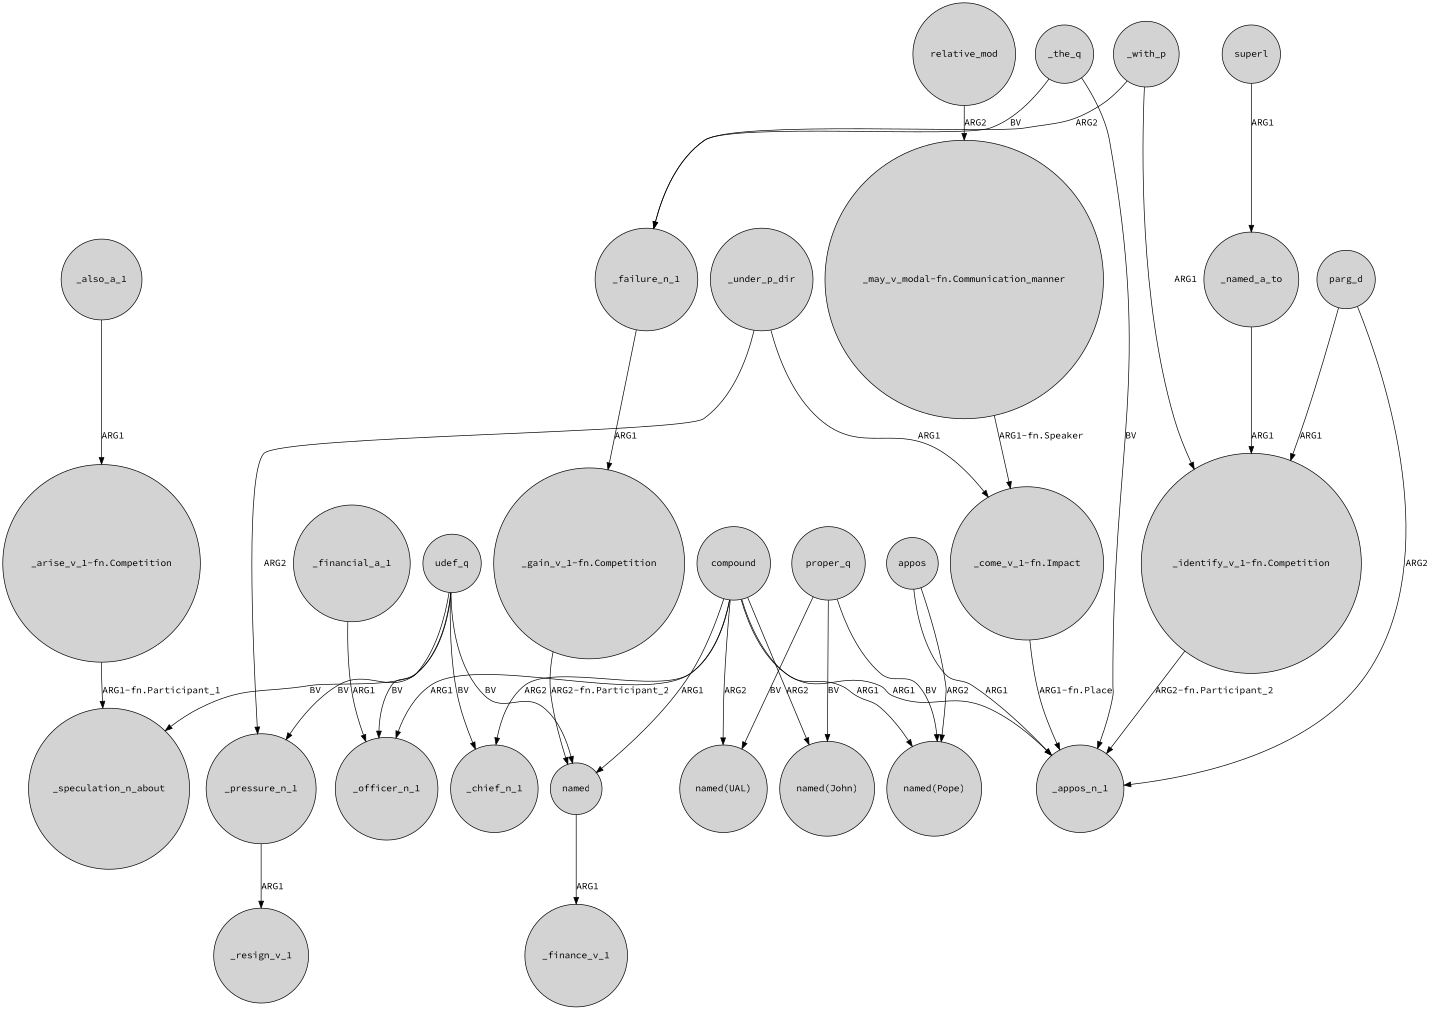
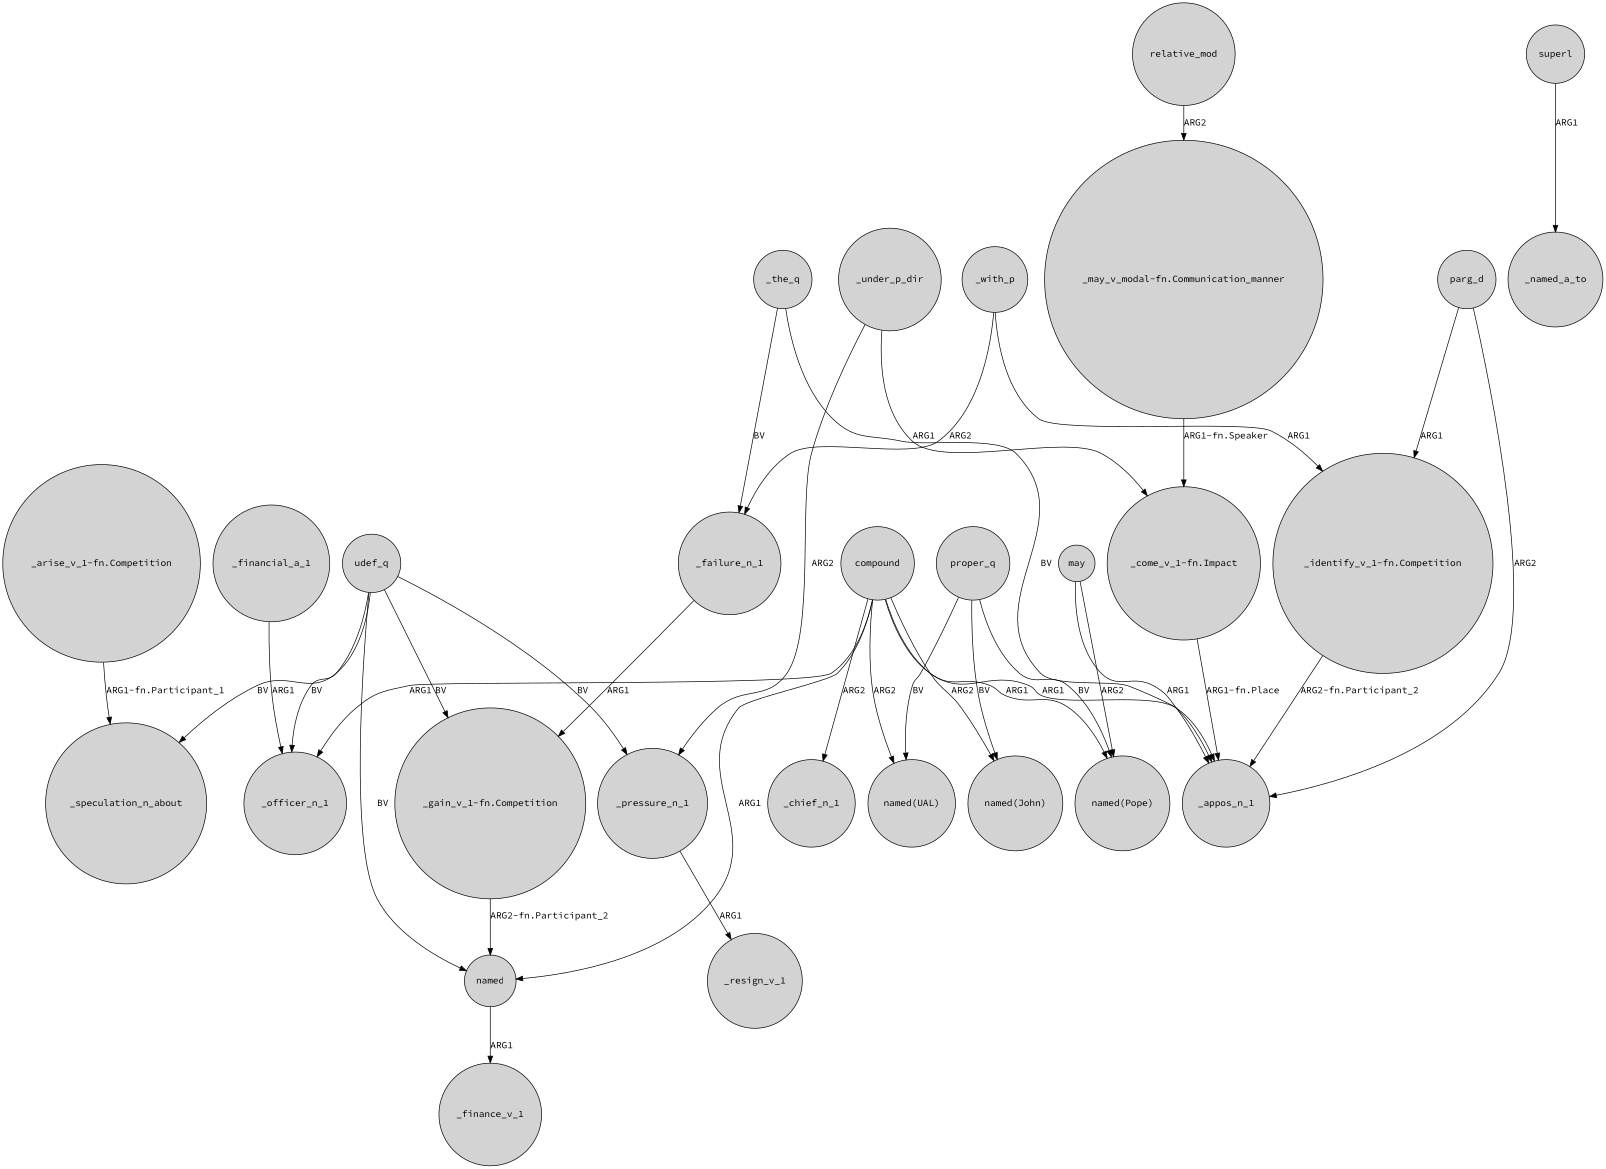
  digraph {
    fontname="Source Code Pro"
    node [fontname="Source Code Pro" shape=circle style=filled]
    edge [fontname="Source Code Pro"]
    "_arise_v_1-fn.Competition"
    _speculation_n_about
    _the_q
    _failure_n_1
    n5 [label=_appos_n_1]
    "_gain_v_1-fn.Competition"
    n7 [label=named]
-   appos
+   appos [label=may]
    "named(Pope)"
    compound
    _chief_n_1
    _officer_n_1
    "named(UAL)"
    "named(John)"
    _finance_v_1
    _under_p_dir
    "_come_v_1-fn.Impact"
    _pressure_n_1
    _resign_v_1
    n20 [label=_named_a_to]
    superl
    "_identify_v_1-fn.Competition"
    udef_q
    _with_p
    _financial_a_1
    proper_q
    parg_d
    "_may_v_modal-fn.Communication_manner"
-   _also_a_1
    relative_mod
    "_arise_v_1-fn.Competition" -> _speculation_n_about [label="ARG1-fn.Participant_1"]
    _the_q -> _failure_n_1 [label=BV]
    _the_q -> n5 [label=BV]
    _failure_n_1 -> "_gain_v_1-fn.Competition" [label=ARG1]
    "_gain_v_1-fn.Competition" -> n7 [label="ARG2-fn.Participant_2"]
    n7 -> _finance_v_1 [label=ARG1]
    appos -> n5 [label=ARG1]
    appos -> "named(Pope)" [label=ARG2]
    compound -> n5 [label=ARG1]
    compound -> n7 [label=ARG1]
    compound -> "named(Pope)" [label=ARG1]
    compound -> _chief_n_1 [label=ARG2]
    compound -> _officer_n_1 [label=ARG1]
    compound -> "named(UAL)" [label=ARG2]
    compound -> "named(John)" [label=ARG2]
    _under_p_dir -> "_come_v_1-fn.Impact" [label=ARG1]
    _under_p_dir -> _pressure_n_1 [label=ARG2]
    "_come_v_1-fn.Impact" -> n5 [label="ARG1-fn.Place"]
    _pressure_n_1 -> _resign_v_1 [label=ARG1]
-   n20 -> "_identify_v_1-fn.Competition" [label=ARG1]
    superl -> n20 [label=ARG1]
    "_identify_v_1-fn.Competition" -> n5 [label="ARG2-fn.Participant_2"]
    udef_q -> _speculation_n_about [label=BV]
    udef_q -> n7 [label=BV]
-   udef_q -> _chief_n_1 [label=BV]
+   udef_q -> "_gain_v_1-fn.Competition" [label=BV]
    udef_q -> _officer_n_1 [label=BV]
    udef_q -> _pressure_n_1 [label=BV]
    _with_p -> _failure_n_1 [label=ARG2]
    _with_p -> "_identify_v_1-fn.Competition" [label=ARG1]
    _financial_a_1 -> _officer_n_1 [label=ARG1]
    proper_q -> "named(Pope)" [label=BV]
    proper_q -> "named(UAL)" [label=BV]
    proper_q -> "named(John)" [label=BV]
    parg_d -> n5 [label=ARG2]
    parg_d -> "_identify_v_1-fn.Competition" [label=ARG1]
    "_may_v_modal-fn.Communication_manner" -> "_come_v_1-fn.Impact" [label="ARG1-fn.Speaker"]
-   _also_a_1 -> "_arise_v_1-fn.Competition" [label=ARG1]
    relative_mod -> "_may_v_modal-fn.Communication_manner" [label=ARG2]
  }
